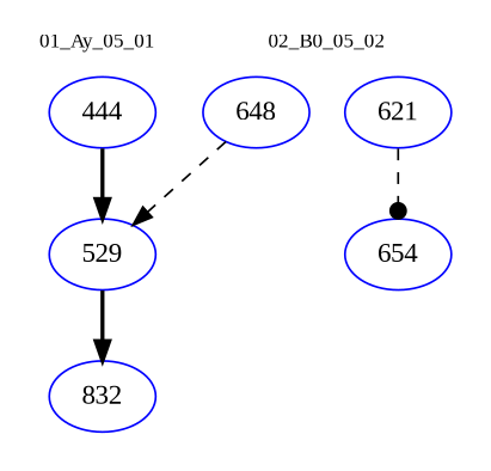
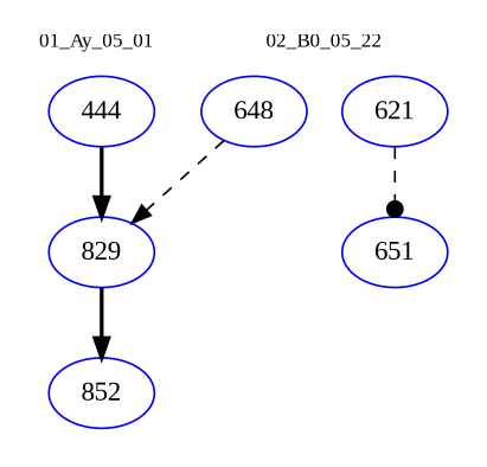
  digraph {
    fontname="Liberation Serif"
    node [color=blue fontname="Liberation Serif"]
    edge [arrowhead=normal color=black fontname="Liberation Serif" style=bold]
    n1 [label=444]
-   n2 [label=529]
-   n3 [label=832]
+   n2 [label=829]
+   n3 [label=852]
    n4 [label=648]
    n5 [label=621]
-   n6 [label=654]
+   n6 [label=651]
    subgraph cluster_1 {
      color=white
      fontsize=10
      label="01_Ay_05_01"
      n1
      n2
      n3
    }
    subgraph cluster_2 {
      color=white
      fontsize=10
-     label="02_B0_05_02"
+     label="02_B0_05_22"
      n4
      n5
      n6
    }
    n1 -> n2
    n2 -> n3
    n4 -> n2 [style=dashed]
    n5 -> n6 [arrowhead=dot style=dashed]
  }
